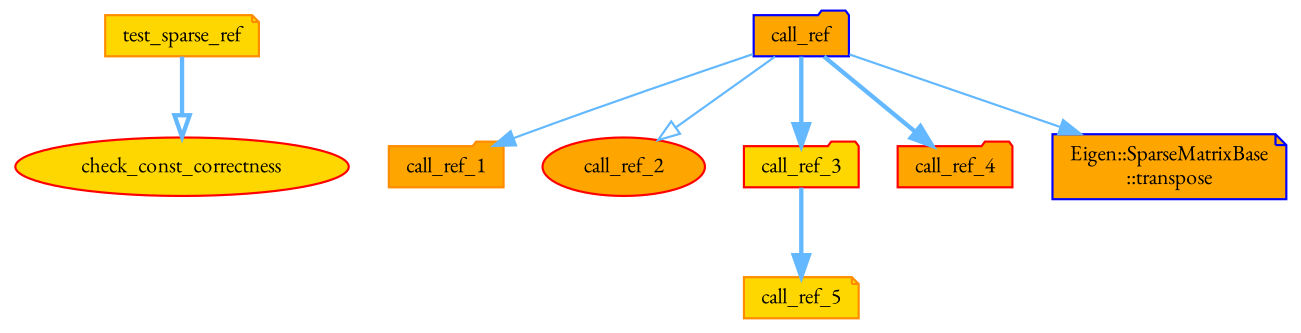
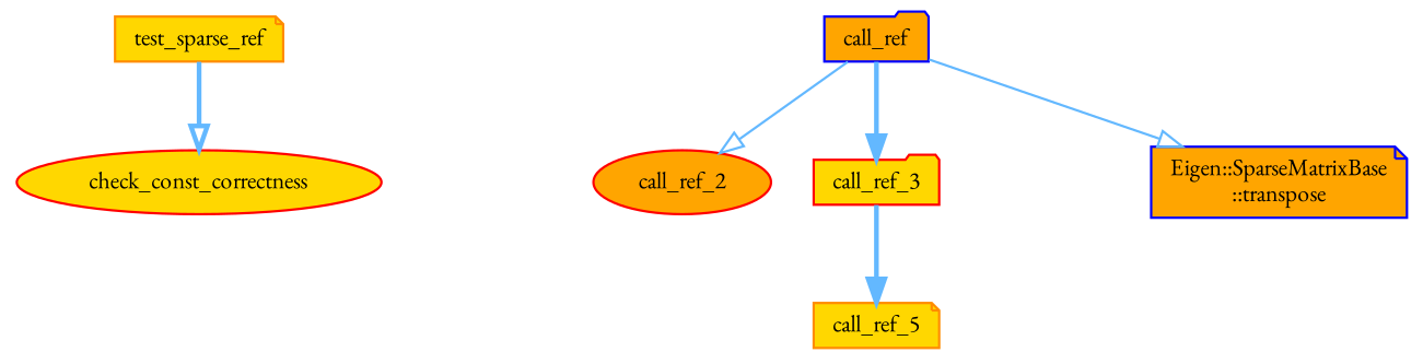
  digraph {
    fontname="EB Garamond"
    rankdir=TB
    node [color=red fillcolor=orange fontname="EB Garamond" fontsize=10 shape=folder style=filled]
    edge [arrowhead=normal color=steelblue1 fontname="EB Garamond" fontsize=10 labelfontname=Helvetica labelfontsize=10 style=bold]
    n1 [color=darkorange fillcolor=gold fontcolor=black height=0.2 label=test_sparse_ref shape=note width=0.4]
    n2 [fillcolor=gold height=0.2 label=check_const_correctness shape=ellipse width=0.4]
    n3 [color=blue height=0.2 label=call_ref width=0.4]
-   n4 [color=darkorange height=0.2 label=call_ref_1 width=0.4]
    n5 [height=0.2 label=call_ref_2 shape=ellipse width=0.4]
    n6 [fillcolor=gold height=0.2 label=call_ref_3 width=0.4]
-   n7 [height=0.2 label=call_ref_4 width=0.4]
    n8 [color=blue height=0.2 label="Eigen::SparseMatrixBase\l::transpose" shape=note width=0.4]
    n9 [color=darkorange fillcolor=gold height=0.2 label=call_ref_5 shape=note width=0.4]
    n1 -> n2 [arrowhead=onormal]
-   n3 -> n4 [style=solid]
    n3 -> n5 [arrowhead=onormal style=solid]
    n3 -> n6
-   n3 -> n7
-   n3 -> n8 [style=solid]
+   n3 -> n8 [arrowhead=onormal style=solid]
    n6 -> n9
  }
